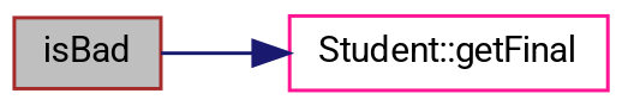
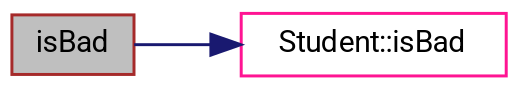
  digraph {
    rankdir=LR
    fontname=Roboto
    node [fontname=Roboto fontsize=10 shape=record style=filled]
    n1 [color=brown fillcolor=grey75 fontcolor=black height=0.2 label=isBad width=0.4]
-   n2 [color=deeppink fillcolor=white height=0.2 label="Student::getFinal" width=0.4]
+   n2 [color=deeppink fillcolor=white height=0.2 label="Student::isBad" width=0.4]
    n1 -> n2 [color=midnightblue fontname=Roboto fontsize=10 labelfontname=Helvetica labelfontsize=10 style=solid]
  }
